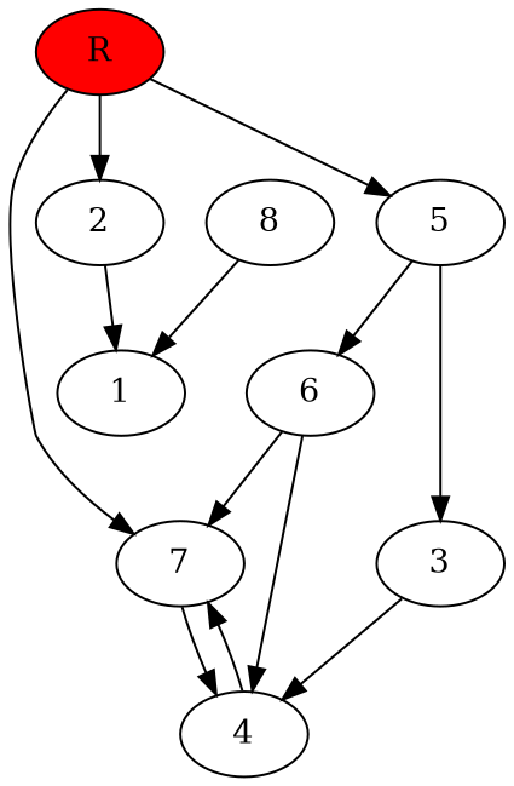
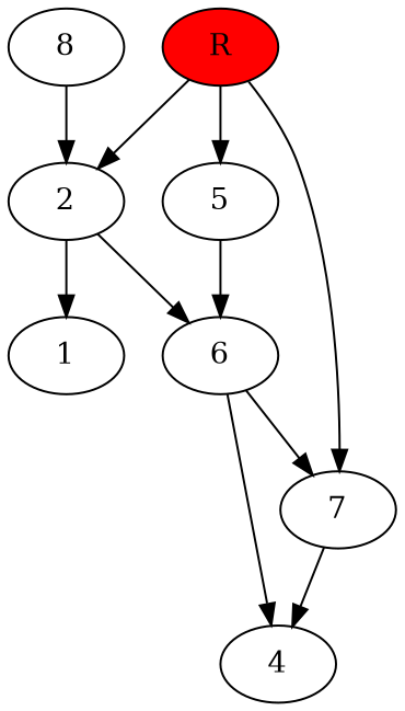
  digraph {
    7
    4
    2
    1
    6
-   3
    5
    8
    R [fillcolor="#ff0000" style=filled]
    7 -> 4
-   4 -> 7
    2 -> 1
+   2 -> 6
    6 -> 7
    6 -> 4
-   3 -> 4
    5 -> 6
-   5 -> 3
-   8 -> 1
+   8 -> 2
    R -> 7
    R -> 2
    R -> 5
  }
